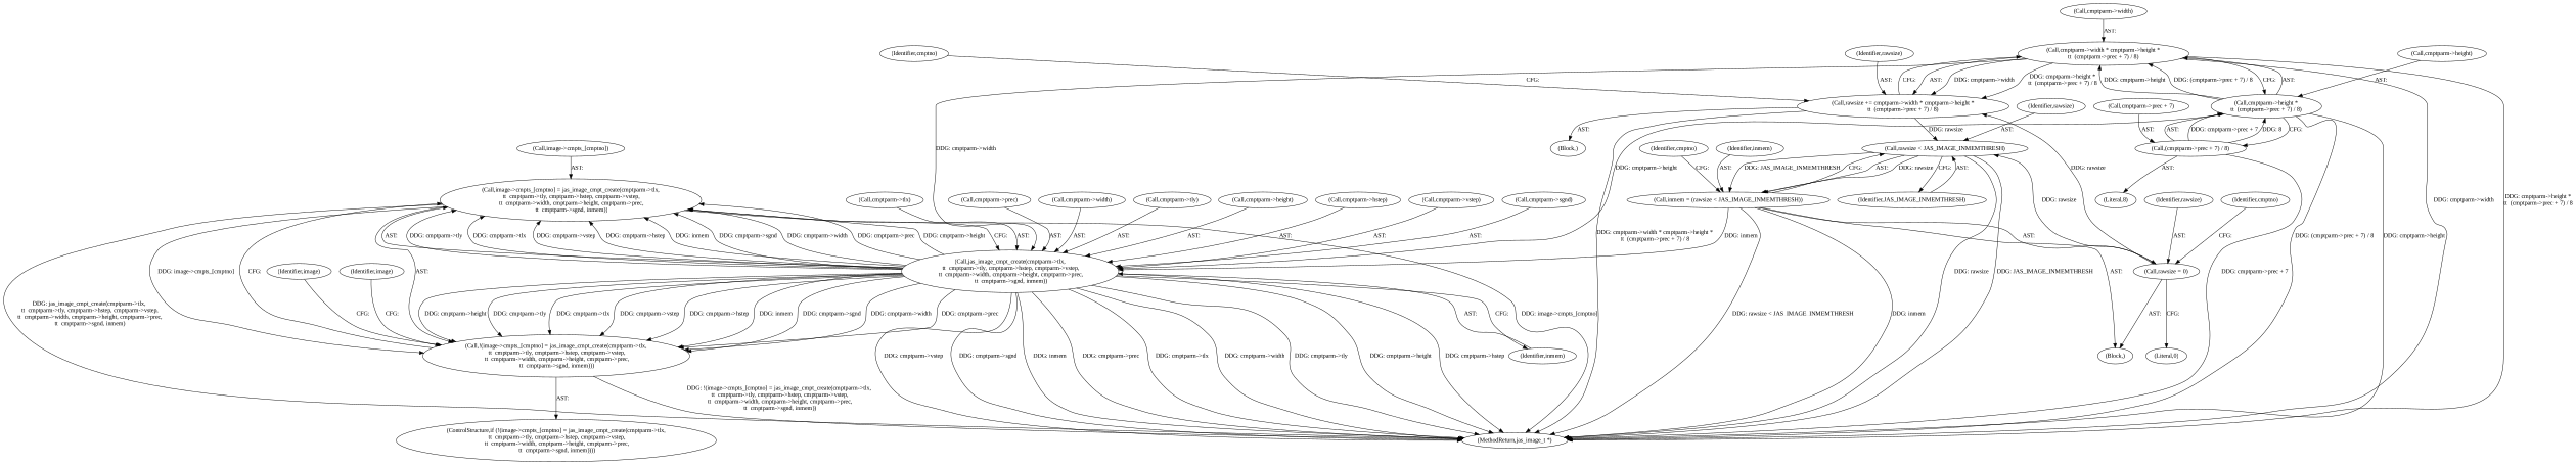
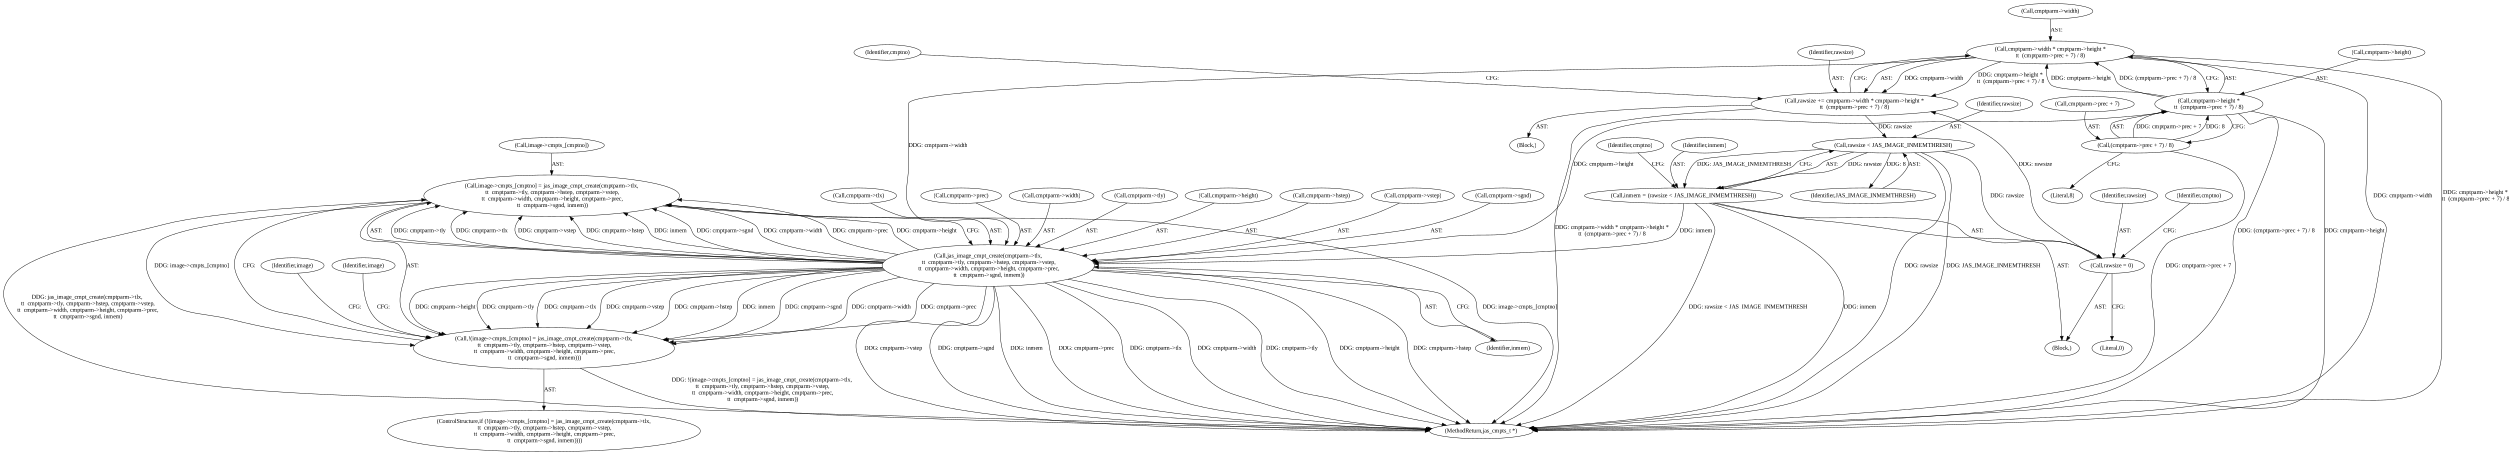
  digraph {
    fontname="Liberation Serif"
    node [fontname="Liberation Serif"]
    edge [fontname="Liberation Serif"]
    n1 [label="(Call,image->cmpts_[cmptno] = jas_image_cmpt_create(cmptparm->tlx,\n \t\t  cmptparm->tly, cmptparm->hstep, cmptparm->vstep,\n \t\t  cmptparm->width, cmptparm->height, cmptparm->prec,\n \t\t  cmptparm->sgnd, inmem))"]
    n2 [label="(Call,jas_image_cmpt_create(cmptparm->tlx,\n \t\t  cmptparm->tly, cmptparm->hstep, cmptparm->vstep,\n \t\t  cmptparm->width, cmptparm->height, cmptparm->prec,\n \t\t  cmptparm->sgnd, inmem))"]
    n3 [label="(Call,!(image->cmpts_[cmptno] = jas_image_cmpt_create(cmptparm->tlx,\n \t\t  cmptparm->tly, cmptparm->hstep, cmptparm->vstep,\n \t\t  cmptparm->width, cmptparm->height, cmptparm->prec,\n \t\t  cmptparm->sgnd, inmem)))"]
-   n4 [label="(MethodReturn,jas_image_t *)"]
+   n4 [label="(MethodReturn,jas_cmpts_t *)"]
    n5 [label="(Identifier,inmem)"]
    n6 [label="(ControlStructure,if (!(image->cmpts_[cmptno] = jas_image_cmpt_create(cmptparm->tlx,\n \t\t  cmptparm->tly, cmptparm->hstep, cmptparm->vstep,\n \t\t  cmptparm->width, cmptparm->height, cmptparm->prec,\n \t\t  cmptparm->sgnd, inmem))))"]
    n7 [label="(Call,cmptparm->width * cmptparm->height *\n\t\t  (cmptparm->prec + 7) / 8)"]
    n8 [label="(Call,cmptparm->height *\n\t\t  (cmptparm->prec + 7) / 8)"]
    n9 [label="(Call,rawsize += cmptparm->width * cmptparm->height *\n\t\t  (cmptparm->prec + 7) / 8)"]
    n10 [label="(Call,(cmptparm->prec + 7) / 8)"]
    n11 [label="(Call,rawsize < JAS_IMAGE_INMEMTHRESH)"]
    n12 [label="(Block,)"]
    n13 [label="(Literal,8)"]
    n14 [label="(Call,inmem = (rawsize < JAS_IMAGE_INMEMTHRESH))"]
    n15 [label="(Block,)"]
    n16 [label="(Call,rawsize = 0)"]
    n17 [label="(Identifier,JAS_IMAGE_INMEMTHRESH)"]
    n18 [label="(Literal,0)"]
    n19 [label="(Identifier,cmptno)"]
    n20 [label="(Call,cmptparm->prec)"]
    n21 [label="(Call,cmptparm->width)"]
    n22 [label="(Call,cmptparm->prec + 7)"]
    n23 [label="(Identifier,inmem)"]
    n24 [label="(Identifier,cmptno)"]
    n25 [label="(Identifier,image)"]
    n26 [label="(Call,cmptparm->height)"]
    n27 [label="(Identifier,image)"]
    n28 [label="(Call,cmptparm->width)"]
    n29 [label="(Call,cmptparm->tly)"]
    n30 [label="(Call,cmptparm->height)"]
    n31 [label="(Identifier,cmptno)"]
    n32 [label="(Call,cmptparm->hstep)"]
    n33 [label="(Call,cmptparm->vstep)"]
    n34 [label="(Call,cmptparm->sgnd)"]
    n35 [label="(Identifier,rawsize)"]
    n36 [label="(Identifier,rawsize)"]
    n37 [label="(Identifier,rawsize)"]
    n38 [label="(Call,cmptparm->tlx)"]
    n39 [label="(Call,image->cmpts_[cmptno])"]
    n1 -> n2 [label="CFG: "]
    n1 -> n3 [label="AST: "]
    n1 -> n3 [label="DDG: image->cmpts_[cmptno]"]
    n1 -> n4 [label="DDG: image->cmpts_[cmptno]"]
    n1 -> n4 [label="DDG: jas_image_cmpt_create(cmptparm->tlx,\n \t\t  cmptparm->tly, cmptparm->hstep, cmptparm->vstep,\n \t\t  cmptparm->width, cmptparm->height, cmptparm->prec,\n \t\t  cmptparm->sgnd, inmem)"]
    n2 -> n1 [label="AST: "]
    n2 -> n1 [label="DDG: cmptparm->tly"]
    n2 -> n1 [label="DDG: cmptparm->tlx"]
    n2 -> n1 [label="DDG: cmptparm->vstep"]
    n2 -> n1 [label="DDG: cmptparm->hstep"]
    n2 -> n1 [label="DDG: inmem"]
    n2 -> n1 [label="DDG: cmptparm->sgnd"]
    n2 -> n1 [label="DDG: cmptparm->width"]
    n2 -> n1 [label="DDG: cmptparm->prec"]
    n2 -> n1 [label="DDG: cmptparm->height"]
    n2 -> n3 [label="DDG: cmptparm->tly"]
    n2 -> n3 [label="DDG: cmptparm->tlx"]
    n2 -> n3 [label="DDG: cmptparm->vstep"]
    n2 -> n3 [label="DDG: cmptparm->hstep"]
    n2 -> n3 [label="DDG: inmem"]
    n2 -> n3 [label="DDG: cmptparm->sgnd"]
    n2 -> n3 [label="DDG: cmptparm->width"]
    n2 -> n3 [label="DDG: cmptparm->prec"]
    n2 -> n3 [label="DDG: cmptparm->height"]
    n2 -> n4 [label="DDG: cmptparm->height"]
    n2 -> n4 [label="DDG: cmptparm->hstep"]
    n2 -> n4 [label="DDG: cmptparm->vstep"]
    n2 -> n4 [label="DDG: cmptparm->sgnd"]
    n2 -> n4 [label="DDG: inmem"]
    n2 -> n4 [label="DDG: cmptparm->prec"]
    n2 -> n4 [label="DDG: cmptparm->tlx"]
    n2 -> n4 [label="DDG: cmptparm->width"]
    n2 -> n4 [label="DDG: cmptparm->tly"]
    n2 -> n5 [label="CFG: "]
    n3 -> n1 [label="CFG: "]
    n3 -> n4 [label="DDG: !(image->cmpts_[cmptno] = jas_image_cmpt_create(cmptparm->tlx,\n \t\t  cmptparm->tly, cmptparm->hstep, cmptparm->vstep,\n \t\t  cmptparm->width, cmptparm->height, cmptparm->prec,\n \t\t  cmptparm->sgnd, inmem))"]
    n3 -> n6 [label="AST: "]
    n5 -> n2 [label="AST: "]
    n7 -> n2 [label="DDG: cmptparm->width"]
    n7 -> n4 [label="DDG: cmptparm->width"]
    n7 -> n4 [label="DDG: cmptparm->height *\n\t\t  (cmptparm->prec + 7) / 8"]
    n7 -> n8 [label="CFG: "]
    n7 -> n9 [label="AST: "]
    n7 -> n9 [label="DDG: cmptparm->width"]
    n7 -> n9 [label="DDG: cmptparm->height *\n\t\t  (cmptparm->prec + 7) / 8"]
    n8 -> n2 [label="DDG: cmptparm->height"]
    n8 -> n4 [label="DDG: (cmptparm->prec + 7) / 8"]
    n8 -> n4 [label="DDG: cmptparm->height"]
    n8 -> n7 [label="AST: "]
    n8 -> n7 [label="DDG: cmptparm->height"]
    n8 -> n7 [label="DDG: (cmptparm->prec + 7) / 8"]
    n8 -> n10 [label="CFG: "]
    n9 -> n4 [label="DDG: cmptparm->width * cmptparm->height *\n\t\t  (cmptparm->prec + 7) / 8"]
    n9 -> n7 [label="CFG: "]
    n9 -> n11 [label="DDG: rawsize"]
    n9 -> n12 [label="AST: "]
    n10 -> n4 [label="DDG: cmptparm->prec + 7"]
    n10 -> n8 [label="AST: "]
    n10 -> n8 [label="DDG: cmptparm->prec + 7"]
    n10 -> n8 [label="DDG: 8"]
-   n10 -> n13 [label="AST: "]
+   n10 -> n13 [label="CFG: "]
    n11 -> n4 [label="DDG: rawsize"]
    n11 -> n4 [label="DDG: JAS_IMAGE_INMEMTHRESH"]
    n11 -> n14 [label="AST: "]
    n11 -> n14 [label="DDG: rawsize"]
    n11 -> n14 [label="DDG: JAS_IMAGE_INMEMTHRESH"]
-   n11 -> n17 [label="CFG: "]
+   n11 -> n17 [label="DDG: 8"]
    n14 -> n2 [label="DDG: inmem"]
    n14 -> n4 [label="DDG: inmem"]
    n14 -> n4 [label="DDG: rawsize < JAS_IMAGE_INMEMTHRESH"]
    n14 -> n11 [label="CFG: "]
    n14 -> n15 [label="AST: "]
    n14 -> n16 [label="AST: "]
    n16 -> n9 [label="DDG: rawsize"]
-   n16 -> n11 [label="DDG: rawsize"]
+   n11 -> n16 [label="DDG: rawsize"]
    n16 -> n15 [label="AST: "]
    n16 -> n18 [label="CFG: "]
    n17 -> n11 [label="AST: "]
    n19 -> n9 [label="CFG: "]
    n20 -> n2 [label="AST: "]
    n21 -> n7 [label="AST: "]
    n22 -> n10 [label="AST: "]
    n23 -> n14 [label="AST: "]
    n24 -> n14 [label="CFG: "]
    n25 -> n3 [label="CFG: "]
    n26 -> n8 [label="AST: "]
    n27 -> n3 [label="CFG: "]
    n28 -> n2 [label="AST: "]
    n29 -> n2 [label="AST: "]
    n30 -> n2 [label="AST: "]
    n31 -> n16 [label="CFG: "]
    n32 -> n2 [label="AST: "]
    n33 -> n2 [label="AST: "]
    n34 -> n2 [label="AST: "]
    n35 -> n16 [label="AST: "]
    n36 -> n11 [label="AST: "]
    n37 -> n9 [label="AST: "]
    n38 -> n2 [label="AST: "]
    n39 -> n1 [label="AST: "]
  }
